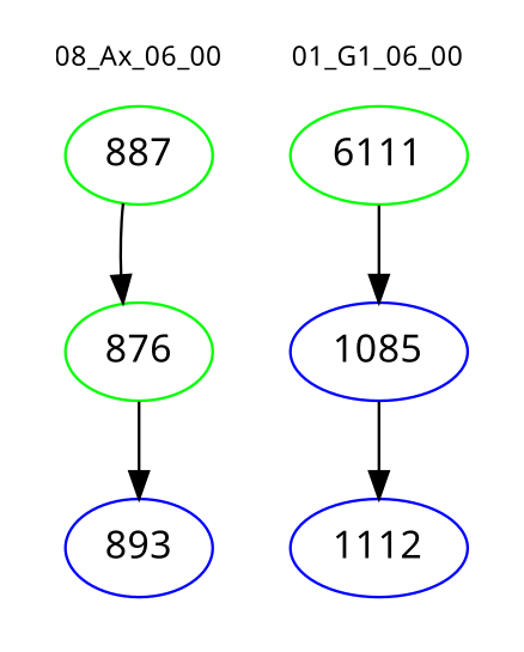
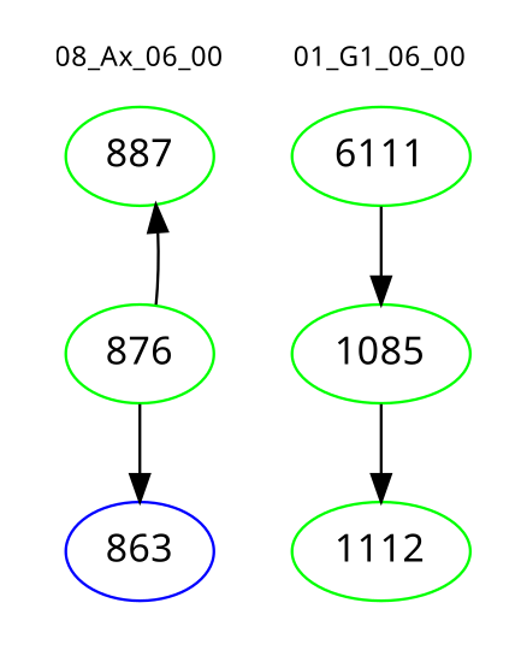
  digraph {
    fontname="Noto Sans"
    node [color=green fontname="Noto Sans"]
    edge [color=black fontname="Noto Sans"]
    n1 [label=887]
    n2 [label=876]
-   n3 [color=blue label=893]
+   n3 [color=blue label=863]
    n4 [label=6111]
-   n5 [color=blue label=1085]
-   n6 [color=blue label=1112]
+   n5 [label=1085]
+   n6 [label=1112]
    subgraph cluster_1 {
      color=white
      fontsize=10
      label="08_Ax_06_00"
      n1
      n2
      n3
    }
    subgraph cluster_2 {
      color=white
      fontsize=10
      label="01_G1_06_00"
      n4
      n5
      n6
    }
-   n1 -> n2
+   n2 -> n1
    n2 -> n3
    n4 -> n5
    n5 -> n6
  }
